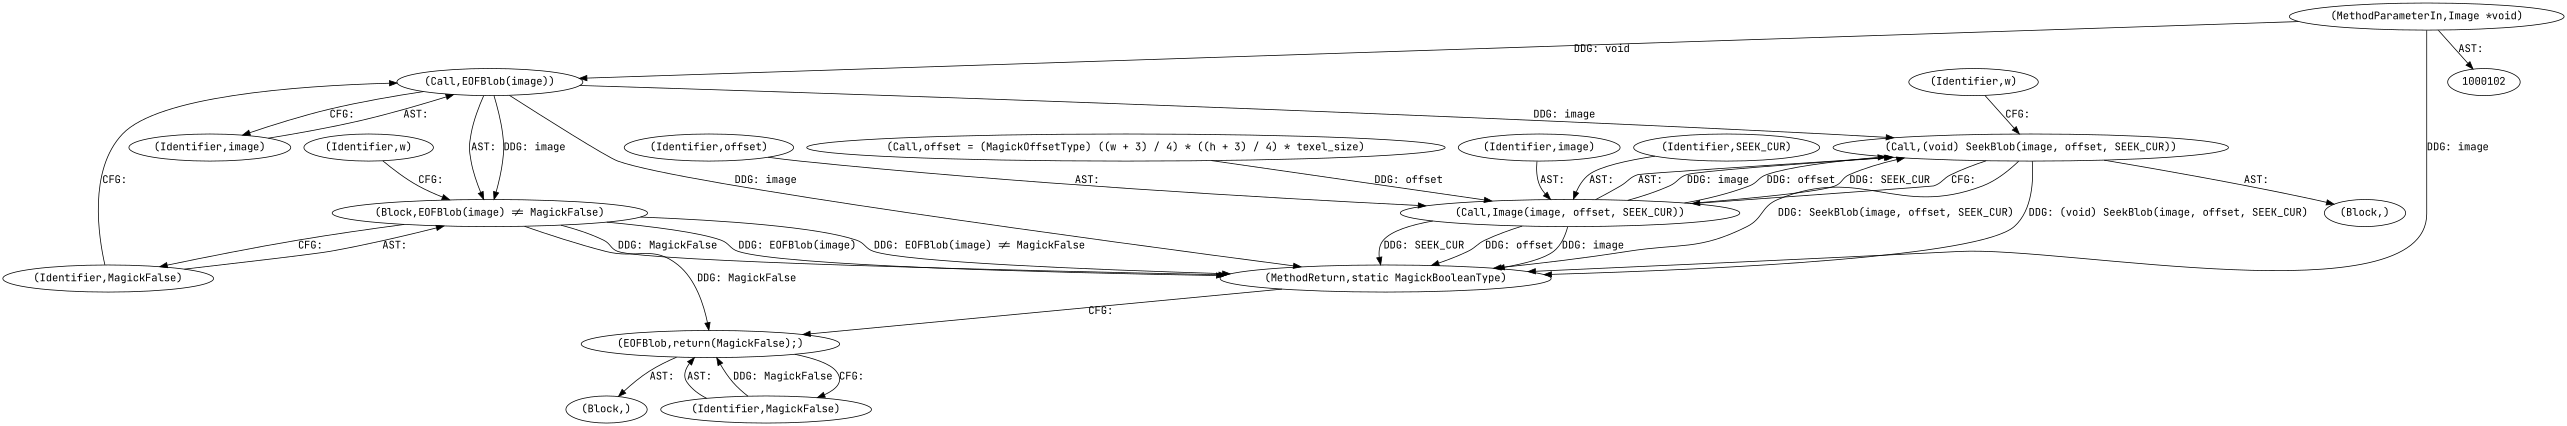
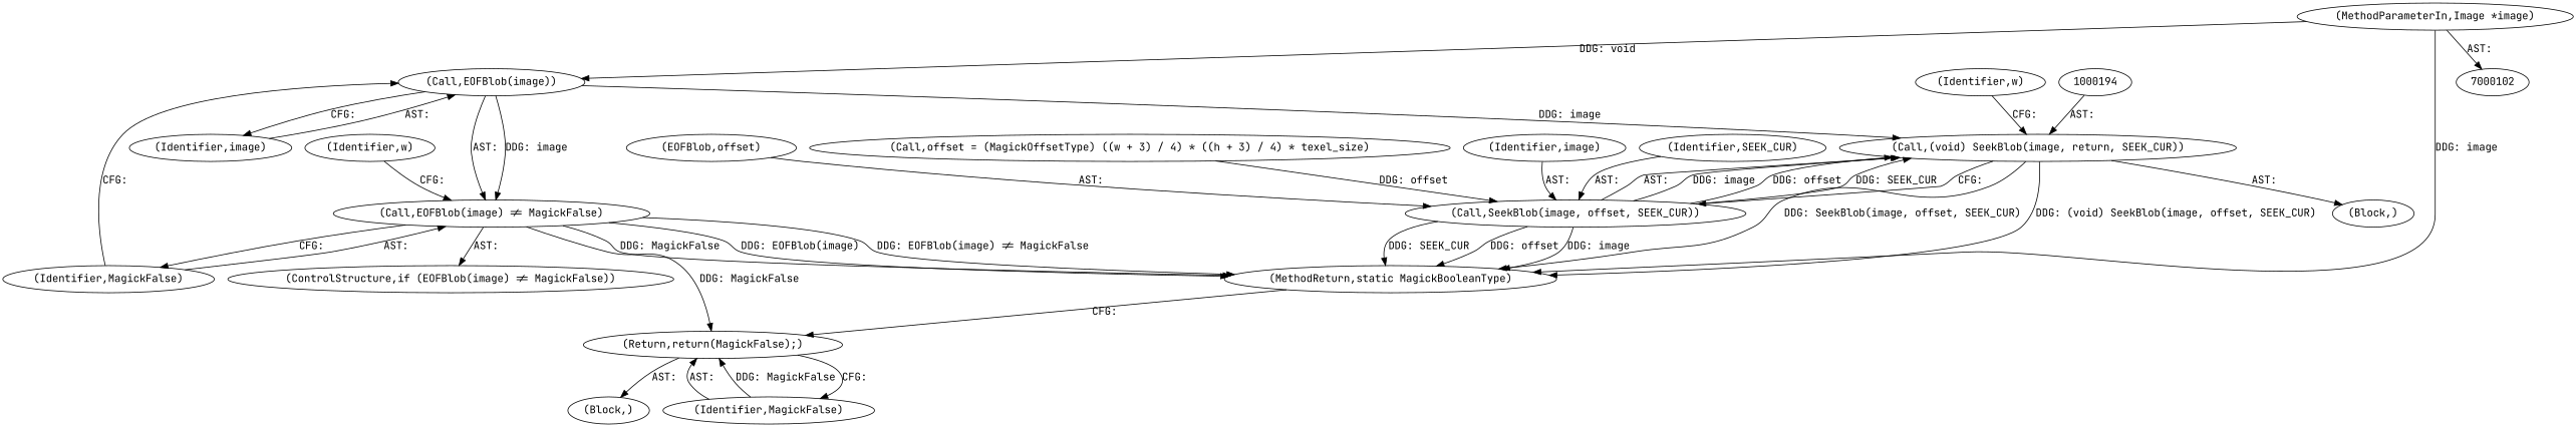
  digraph {
    fontname="JetBrains Mono"
    node [fontname="JetBrains Mono"]
    edge [fontname="JetBrains Mono"]
    n1 [label="(Call,EOFBlob(image))"]
-   n2 [label="(Block,EOFBlob(image) != MagickFalse)"]
+   n2 [label="(Call,EOFBlob(image) != MagickFalse)"]
    n3 [label="(MethodReturn,static MagickBooleanType)"]
    n4 [label="(Identifier,image)"]
-   n5 [label="(Call,(void) SeekBlob(image, offset, SEEK_CUR))"]
-   n6 [label="(EOFBlob,return(MagickFalse);)"]
+   n5 [label="(Call,(void) SeekBlob(image, return, SEEK_CUR))"]
+   n6 [label="(Return,return(MagickFalse);)"]
    n7 [label="(Identifier,MagickFalse)"]
-   n9 [label="(Call,Image(image, offset, SEEK_CUR))"]
-   n10 [label="(MethodParameterIn,Image *void)"]
-   1000102
+   n8 [label="(ControlStructure,if (EOFBlob(image) != MagickFalse))"]
+   n9 [label="(Call,SeekBlob(image, offset, SEEK_CUR))"]
+   n10 [label="(MethodParameterIn,Image *image)"]
+   1000102 [label=7000102]
    n12 [label="(Block,)"]
    n13 [label="(Identifier,MagickFalse)"]
    n14 [label="(Block,)"]
    n15 [label="(Identifier,SEEK_CUR)"]
-   n16 [label="(Identifier,offset)"]
+   n16 [label="(EOFBlob,offset)"]
    n17 [label="(Call,offset = (MagickOffsetType) ((w + 3) / 4) * ((h + 3) / 4) * texel_size)"]
    n18 [label="(Identifier,w)"]
    n19 [label="(Identifier,image)"]
    n20 [label="(Identifier,w)"]
+   1000194
    n1 -> n2 [label="AST: "]
    n1 -> n2 [label="DDG: image"]
-   n1 -> n3 [label="DDG: image"]
    n1 -> n4 [label="CFG: "]
    n1 -> n5 [label="DDG: image"]
    n2 -> n3 [label="DDG: EOFBlob(image)"]
    n2 -> n3 [label="DDG: EOFBlob(image) != MagickFalse"]
    n2 -> n3 [label="DDG: MagickFalse"]
    n2 -> n6 [label="DDG: MagickFalse"]
    n2 -> n7 [label="CFG: "]
+   n2 -> n8 [label="AST: "]
    n3 -> n6 [label="CFG: "]
    n4 -> n1 [label="AST: "]
    n5 -> n3 [label="DDG: SeekBlob(image, offset, SEEK_CUR)"]
    n5 -> n3 [label="DDG: (void) SeekBlob(image, offset, SEEK_CUR)"]
    n5 -> n9 [label="CFG: "]
    n5 -> n14 [label="AST: "]
    n6 -> n12 [label="AST: "]
    n6 -> n13 [label="CFG: "]
    n7 -> n1 [label="CFG: "]
    n7 -> n2 [label="AST: "]
    n9 -> n3 [label="DDG: offset"]
    n9 -> n3 [label="DDG: image"]
    n9 -> n3 [label="DDG: SEEK_CUR"]
    n9 -> n5 [label="AST: "]
    n9 -> n5 [label="DDG: image"]
    n9 -> n5 [label="DDG: offset"]
    n9 -> n5 [label="DDG: SEEK_CUR"]
    n10 -> n1 [label="DDG: void"]
    n10 -> n3 [label="DDG: image"]
    n10 -> 1000102 [label="AST: "]
    n13 -> n6 [label="AST: "]
    n13 -> n6 [label="DDG: MagickFalse"]
    n15 -> n9 [label="AST: "]
    n16 -> n9 [label="AST: "]
    n17 -> n9 [label="DDG: offset"]
    n18 -> n5 [label="CFG: "]
    n19 -> n9 [label="AST: "]
    n20 -> n2 [label="CFG: "]
+   1000194 -> n5 [label="AST: "]
  }
